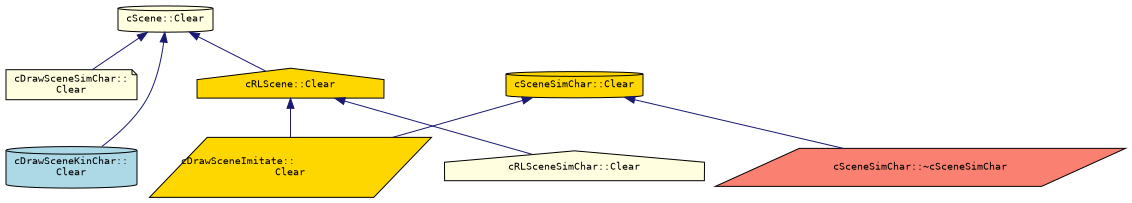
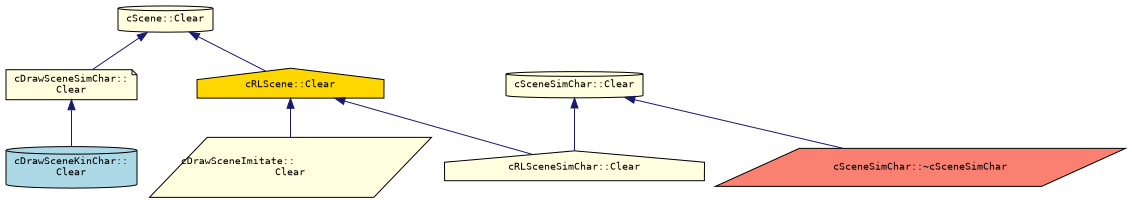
  digraph {
    fontname="DejaVu Sans Mono"
    rankdir=TB
    node [color=black fillcolor=lightyellow fontname="DejaVu Sans Mono" fontsize=10 shape=cylinder style=filled]
    edge [color=midnightblue dir=back fontname="DejaVu Sans Mono" fontsize=10 labelfontname=Helvetica labelfontsize=10 style=solid]
    n1 [fontcolor=black height=0.2 label="cScene::Clear" width=0.4]
    n2 [fillcolor=lightblue height=0.2 label="cDrawSceneKinChar::\lClear" width=0.4]
    n3 [height=0.2 label="cDrawSceneSimChar::\lClear" shape=note width=0.4]
    n4 [fillcolor=gold height=0.2 label="cRLScene::Clear" shape=house width=0.4]
-   n5 [fillcolor=gold height=0.2 label="cDrawSceneImitate::\lClear" shape=parallelogram width=0.4]
+   n5 [height=0.2 label="cDrawSceneImitate::\lClear" shape=parallelogram width=0.4]
    n6 [height=0.2 label="cRLSceneSimChar::Clear" shape=house width=0.4]
-   n7 [fillcolor=gold height=0.2 label="cSceneSimChar::Clear" width=0.4]
+   n7 [height=0.2 label="cSceneSimChar::Clear" width=0.4]
    n8 [fillcolor=salmon height=0.2 label="cSceneSimChar::~cSceneSimChar" shape=parallelogram width=0.4]
-   n1 -> n2
+   n3 -> n2
    n1 -> n3
    n1 -> n4
    n4 -> n5
    n4 -> n6
-   n7 -> n5
+   n7 -> n6
    n7 -> n8
  }
